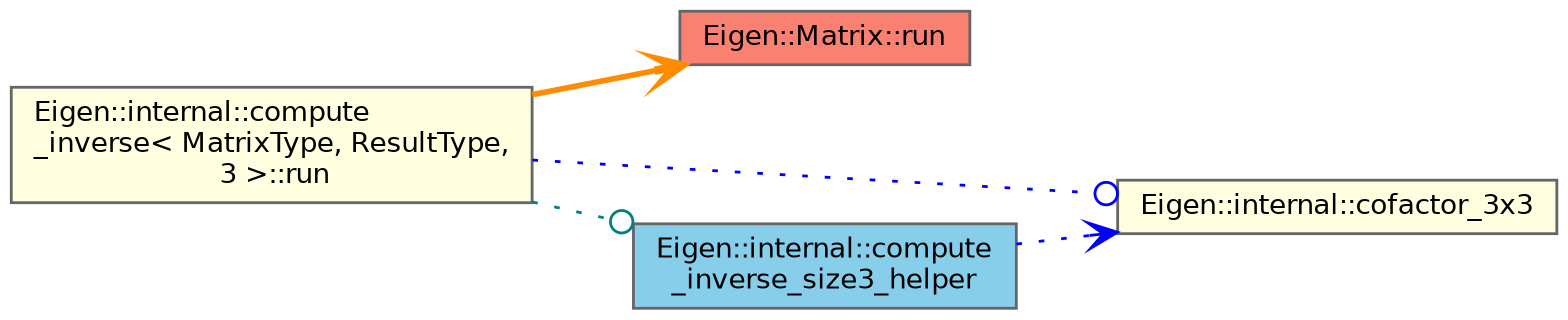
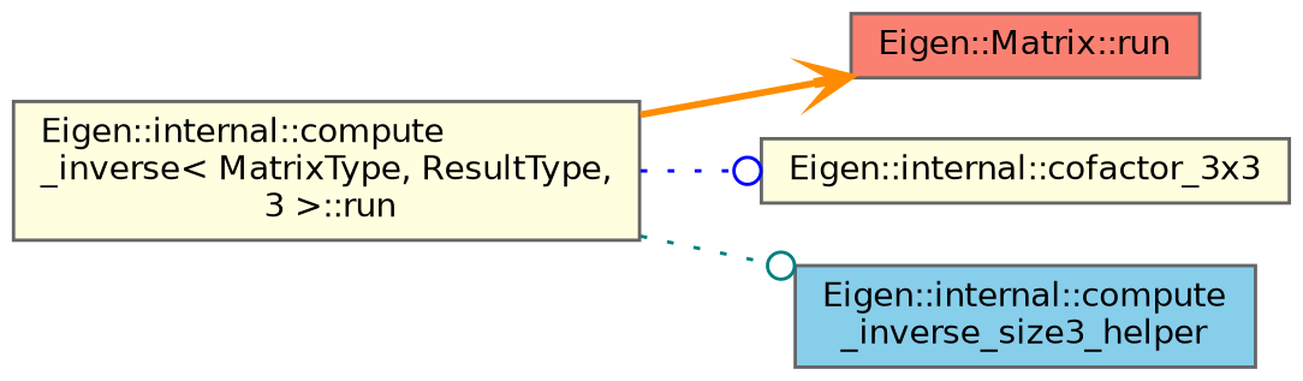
  digraph {
    rankdir=LR
    node [color=grey40 fillcolor=lightyellow fontname=Helvetica fontsize=10 shape=box style=filled]
    edge [arrowhead=vee color=blue fontname=Helvetica fontsize=10 labelfontname=Helvetica labelfontsize=10 style=dotted]
    n1 [color=gray40 fontcolor=black height=0.2 label="Eigen::internal::compute\l_inverse\< MatrixType, ResultType,\l 3 \>::run" width=0.4]
    n2 [fillcolor=salmon height=0.2 label="Eigen::Matrix::run" width=0.4]
    n3 [height=0.2 label="Eigen::internal::cofactor_3x3" width=0.4]
    n4 [fillcolor=skyblue height=0.2 label="Eigen::internal::compute\l_inverse_size3_helper" width=0.4]
    n1 -> n2 [color=darkorange style=bold]
    n1 -> n3 [arrowhead=odot]
    n1 -> n4 [arrowhead=odot color=teal]
-   n4 -> n3
  }
